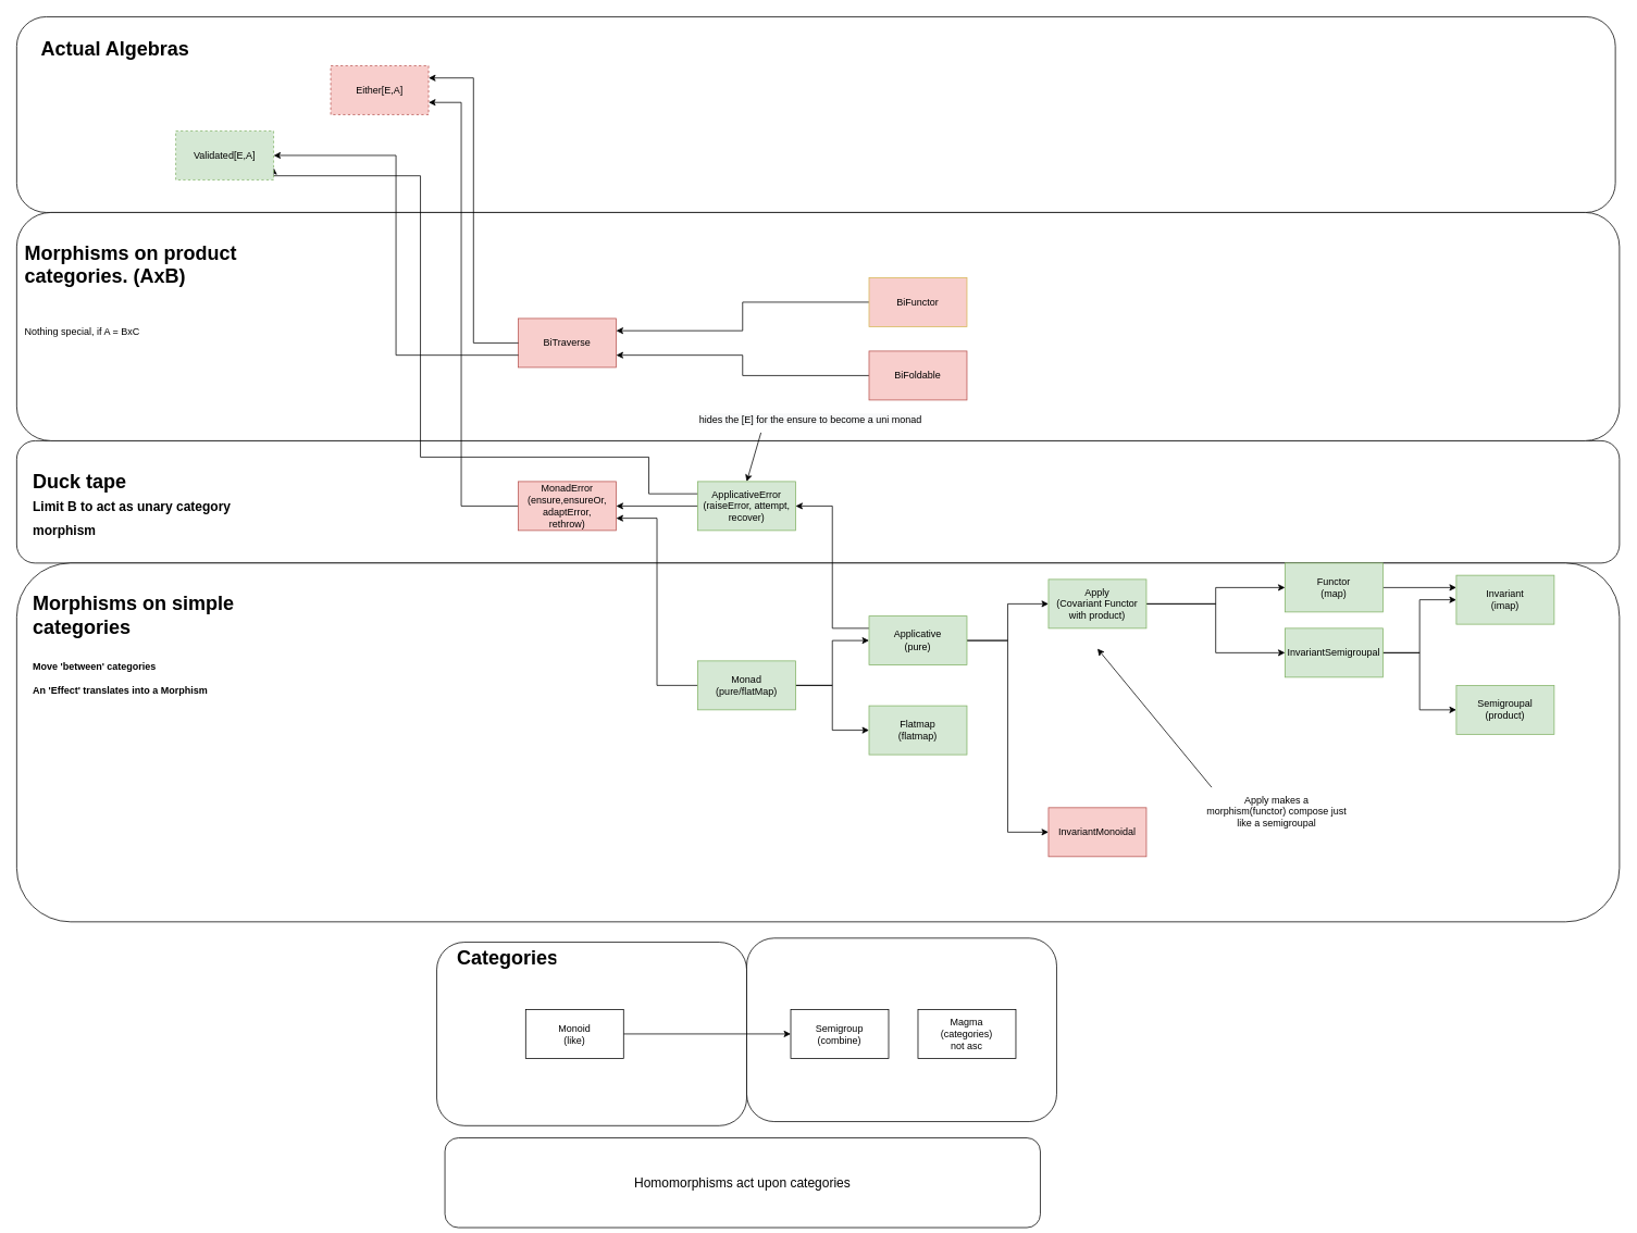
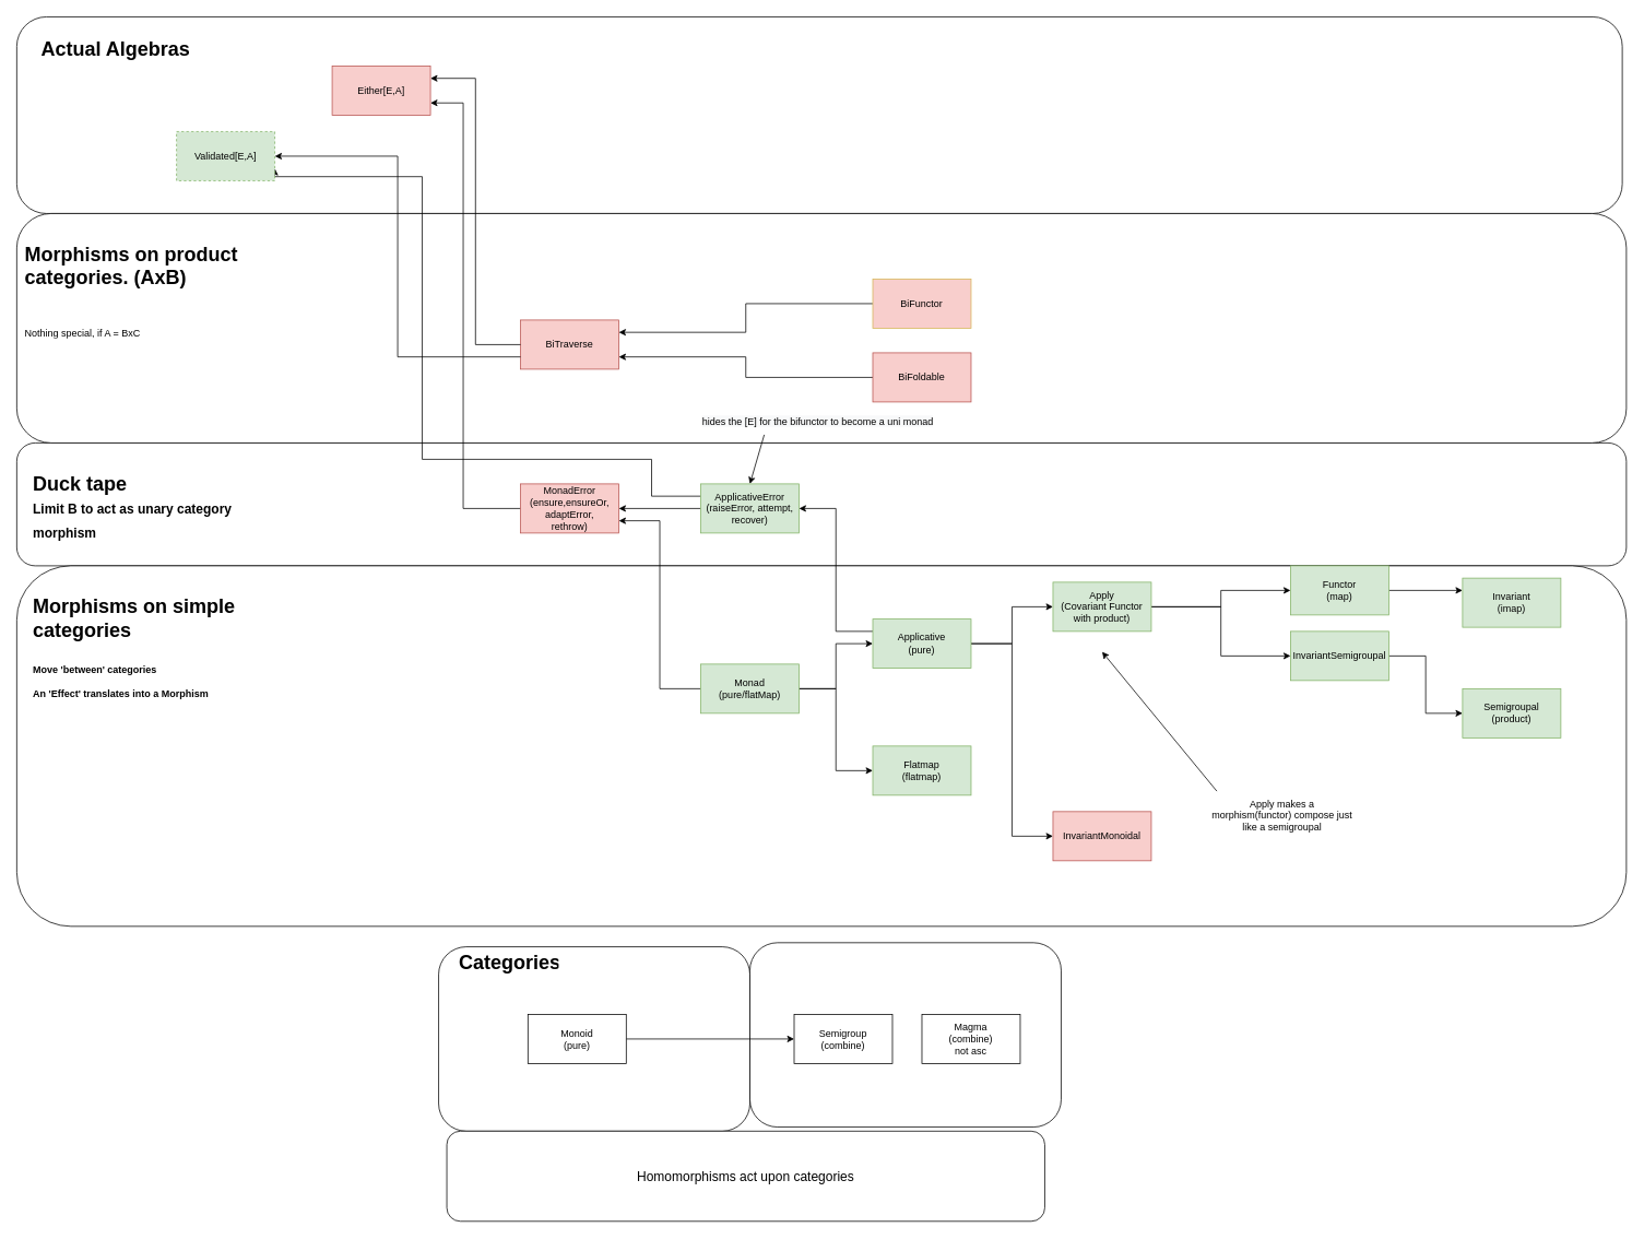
  <mxCell id="0" />
  <mxCell id="1" parent="0" />
  <mxCell id="2" value="" style="rounded=1;whiteSpace=wrap;html=1;" parent="1" vertex="1"><mxGeometry x="20" y="540" width="1965" height="150" as="geometry" /></mxCell>
  <mxCell id="3" value="" style="rounded=1;whiteSpace=wrap;html=1;" parent="1" vertex="1"><mxGeometry x="20" y="20" width="1960" height="240" as="geometry" /></mxCell>
  <mxCell id="4" value="" style="rounded=1;whiteSpace=wrap;html=1;" parent="1" vertex="1"><mxGeometry x="20" y="260" width="1965" height="280" as="geometry" /></mxCell>
  <mxCell id="5" value="" style="rounded=1;whiteSpace=wrap;html=1;fontSize=12;" parent="1" vertex="1"><mxGeometry x="915" y="1150" width="380" height="225" as="geometry" /></mxCell>
  <mxCell id="6" value="" style="rounded=1;whiteSpace=wrap;html=1;fontSize=12;" parent="1" vertex="1"><mxGeometry x="535" y="1155" width="380" height="225" as="geometry" /></mxCell>
  <mxCell id="7" value="" style="rounded=1;whiteSpace=wrap;html=1;fontSize=12;" parent="1" vertex="1"><mxGeometry x="20" y="690" width="1965" height="440" as="geometry" /></mxCell>
  <mxCell id="8" style="edgeStyle=orthogonalEdgeStyle;rounded=0;orthogonalLoop=1;jettySize=auto;html=1;exitX=1;exitY=0.5;exitDx=0;exitDy=0;entryX=0;entryY=0.5;entryDx=0;entryDy=0;" parent="1" source="11" target="17" edge="1"><mxGeometry relative="1" as="geometry" /></mxCell>
  <mxCell id="9" style="edgeStyle=orthogonalEdgeStyle;rounded=0;orthogonalLoop=1;jettySize=auto;html=1;exitX=1;exitY=0.5;exitDx=0;exitDy=0;entryX=0;entryY=0.5;entryDx=0;entryDy=0;" parent="1" source="11" target="18" edge="1"><mxGeometry relative="1" as="geometry" /></mxCell>
  <mxCell id="10" style="edgeStyle=orthogonalEdgeStyle;rounded=0;orthogonalLoop=1;jettySize=auto;html=1;exitX=0;exitY=0.5;exitDx=0;exitDy=0;entryX=1;entryY=0.75;entryDx=0;entryDy=0;" parent="1" source="11" target="48" edge="1"><mxGeometry relative="1" as="geometry" /></mxCell>
  <mxCell id="11" value="Monad&lt;br&gt;(pure/flatMap)" style="rounded=0;whiteSpace=wrap;html=1;fillColor=#d5e8d4;strokeColor=#82b366;" parent="1" vertex="1"><mxGeometry x="855" y="810" width="120" height="60" as="geometry" /></mxCell>
  <mxCell id="12" style="edgeStyle=orthogonalEdgeStyle;rounded=0;orthogonalLoop=1;jettySize=auto;html=1;exitX=1;exitY=0.5;exitDx=0;exitDy=0;entryX=0;entryY=0.25;entryDx=0;entryDy=0;" parent="1" source="13" target="33" edge="1"><mxGeometry relative="1" as="geometry" /></mxCell>
  <mxCell id="13" value="Functor&lt;br&gt;(map)" style="rounded=0;whiteSpace=wrap;html=1;fillColor=#d5e8d4;strokeColor=#82b366;" parent="1" vertex="1"><mxGeometry x="1575" y="690" width="120" height="60" as="geometry" /></mxCell>
  <mxCell id="14" style="edgeStyle=orthogonalEdgeStyle;rounded=0;orthogonalLoop=1;jettySize=auto;html=1;exitX=1;exitY=0.5;exitDx=0;exitDy=0;entryX=0;entryY=0.5;entryDx=0;entryDy=0;" parent="1" source="17" target="27" edge="1"><mxGeometry relative="1" as="geometry" /></mxCell>
  <mxCell id="15" style="edgeStyle=orthogonalEdgeStyle;rounded=0;orthogonalLoop=1;jettySize=auto;html=1;exitX=1;exitY=0.5;exitDx=0;exitDy=0;entryX=0;entryY=0.5;entryDx=0;entryDy=0;" parent="1" source="17" target="28" edge="1"><mxGeometry relative="1" as="geometry" /></mxCell>
  <mxCell id="16" style="edgeStyle=orthogonalEdgeStyle;rounded=0;orthogonalLoop=1;jettySize=auto;html=1;exitX=0;exitY=0.25;exitDx=0;exitDy=0;entryX=1;entryY=0.5;entryDx=0;entryDy=0;" parent="1" source="17" target="44" edge="1"><mxGeometry relative="1" as="geometry" /></mxCell>
  <mxCell id="17" value="Applicative&lt;br&gt;(pure)" style="rounded=0;whiteSpace=wrap;html=1;fillColor=#d5e8d4;strokeColor=#82b366;" parent="1" vertex="1"><mxGeometry x="1065" y="755" width="120" height="60" as="geometry" /></mxCell>
- <mxCell id="18" value="Flatmap&lt;br&gt;(flatmap)" style="rounded=0;whiteSpace=wrap;html=1;fillColor=#d5e8d4;strokeColor=#82b366;" parent="1" vertex="1"><mxGeometry x="1065" y="865" width="120" height="60" as="geometry" /></mxCell>
+ <mxCell id="18" value="Flatmap&lt;br&gt;(flatmap)" style="rounded=0;whiteSpace=wrap;html=1;fillColor=#d5e8d4;strokeColor=#82b366;" parent="1" vertex="1"><mxGeometry x="1065" y="910" width="120" height="60" as="geometry" /></mxCell>
  <mxCell id="19" style="edgeStyle=orthogonalEdgeStyle;rounded=0;orthogonalLoop=1;jettySize=auto;html=1;exitX=1;exitY=0.5;exitDx=0;exitDy=0;entryX=0;entryY=0.5;entryDx=0;entryDy=0;" parent="1" source="20" target="21" edge="1"><mxGeometry relative="1" as="geometry" /></mxCell>
- <mxCell id="20" value="Monoid&lt;br&gt;(like)" style="rounded=0;whiteSpace=wrap;html=1;" parent="1" vertex="1"><mxGeometry x="644" y="1237.5" width="120" height="60" as="geometry" /></mxCell>
+ <mxCell id="20" value="Monoid&lt;br&gt;(pure)" style="rounded=0;whiteSpace=wrap;html=1;" parent="1" vertex="1"><mxGeometry x="644" y="1237.5" width="120" height="60" as="geometry" /></mxCell>
  <mxCell id="21" value="Semigroup&lt;br&gt;(combine)" style="rounded=0;whiteSpace=wrap;html=1;" parent="1" vertex="1"><mxGeometry x="969" y="1237.5" width="120" height="60" as="geometry" /></mxCell>
  <mxCell id="22" value="&lt;h1&gt;&lt;font style=&quot;font-size: 24px;&quot;&gt;Morphisms on simple categories&lt;br&gt;&lt;/font&gt;&lt;/h1&gt;&lt;h1&gt;&lt;font style=&quot;font-size: 12px;&quot;&gt;Move 'between' categories&lt;br&gt;An 'Effect' translates into a Morphism&lt;br&gt;&lt;/font&gt;&lt;/h1&gt;" style="text;html=1;strokeColor=none;fillColor=none;spacing=5;spacingTop=-20;whiteSpace=wrap;overflow=hidden;rounded=0;" parent="1" vertex="1"><mxGeometry x="35" y="720" width="290" height="150" as="geometry" /></mxCell>
  <mxCell id="23" value="&lt;h1&gt;&lt;font style=&quot;&quot;&gt;Categories&lt;/font&gt;&lt;font style=&quot;font-size: 12px;&quot;&gt;&lt;br&gt;&lt;/font&gt;&lt;/h1&gt;" style="text;html=1;strokeColor=none;fillColor=none;spacing=5;spacingTop=-20;whiteSpace=wrap;overflow=hidden;rounded=0;" parent="1" vertex="1"><mxGeometry y="1155" width="130" height="60" as="geometry" x="555" /></mxCell>
- <mxCell id="24" value="&lt;font size=&quot;3&quot;&gt;Homomorphisms act upon categories&lt;/font&gt;" style="rounded=1;whiteSpace=wrap;html=1;fontSize=12;" parent="1" vertex="1"><mxGeometry x="545" y="1395" width="730" height="110" as="geometry" /></mxCell>
+ <mxCell id="24" value="&lt;font size=&quot;3&quot;&gt;Homomorphisms act upon categories&lt;/font&gt;" style="rounded=1;whiteSpace=wrap;html=1;fontSize=12;" parent="1" vertex="1"><mxGeometry x="545" y="1380" width="730" height="110" as="geometry" /></mxCell>
  <mxCell id="25" style="edgeStyle=orthogonalEdgeStyle;rounded=0;orthogonalLoop=1;jettySize=auto;html=1;exitX=1;exitY=0.5;exitDx=0;exitDy=0;" parent="1" source="27" target="13" edge="1"><mxGeometry relative="1" as="geometry" /></mxCell>
  <mxCell id="26" style="edgeStyle=orthogonalEdgeStyle;rounded=0;orthogonalLoop=1;jettySize=auto;html=1;exitX=1;exitY=0.5;exitDx=0;exitDy=0;entryX=0;entryY=0.5;entryDx=0;entryDy=0;" parent="1" source="27" target="31" edge="1"><mxGeometry relative="1" as="geometry" /></mxCell>
  <mxCell id="27" value="Apply&lt;br&gt;(Covariant Functor with product)" style="rounded=0;whiteSpace=wrap;html=1;fillColor=#d5e8d4;strokeColor=#82b366;" parent="1" vertex="1"><mxGeometry x="1285" y="710" width="120" height="60" as="geometry" /></mxCell>
  <mxCell id="28" value="InvariantMonoidal" style="rounded=0;whiteSpace=wrap;html=1;fillColor=#f8cecc;strokeColor=#b85450;" parent="1" vertex="1"><mxGeometry x="1285" y="990" width="120" height="60" as="geometry" /></mxCell>
  <mxCell id="29" style="edgeStyle=orthogonalEdgeStyle;rounded=0;orthogonalLoop=1;jettySize=auto;html=1;exitX=1;exitY=0.5;exitDx=0;exitDy=0;entryX=0;entryY=0.5;entryDx=0;entryDy=0;" parent="1" source="31" target="32" edge="1"><mxGeometry relative="1" as="geometry" /></mxCell>
- <mxCell id="30" style="edgeStyle=orthogonalEdgeStyle;rounded=0;orthogonalLoop=1;jettySize=auto;html=1;exitX=1;exitY=0.5;exitDx=0;exitDy=0;entryX=0;entryY=0.5;entryDx=0;entryDy=0;" parent="1" source="31" target="33" edge="1"><mxGeometry relative="1" as="geometry" /></mxCell>
  <mxCell id="31" value="InvariantSemigroupal&lt;br&gt;" style="rounded=0;whiteSpace=wrap;html=1;fillColor=#d5e8d4;strokeColor=#82b366;" parent="1" vertex="1"><mxGeometry x="1575" y="770" width="120" height="60" as="geometry" /></mxCell>
  <mxCell id="32" value="Semigroupal (product)" style="rounded=0;whiteSpace=wrap;html=1;fillColor=#d5e8d4;strokeColor=#82b366;" parent="1" vertex="1"><mxGeometry x="1785" y="840" width="120" height="60" as="geometry" /></mxCell>
  <mxCell id="33" value="Invariant &lt;br&gt;(imap)" style="rounded=0;whiteSpace=wrap;html=1;fillColor=#d5e8d4;strokeColor=#82b366;" parent="1" vertex="1"><mxGeometry x="1785" y="705" width="120" height="60" as="geometry" /></mxCell>
- <mxCell id="34" value="Magma&lt;br&gt;(categories)&lt;br&gt;not asc" style="rounded=0;whiteSpace=wrap;html=1;" parent="1" vertex="1"><mxGeometry x="1125" y="1237.5" width="120" height="60" as="geometry" /></mxCell>
+ <mxCell id="34" value="Magma&lt;br&gt;(combine)&lt;br&gt;not asc" style="rounded=0;whiteSpace=wrap;html=1;" parent="1" vertex="1"><mxGeometry x="1125" y="1237.5" width="120" height="60" as="geometry" /></mxCell>
  <mxCell id="35" style="edgeStyle=orthogonalEdgeStyle;rounded=0;orthogonalLoop=1;jettySize=auto;html=1;exitX=0;exitY=0.5;exitDx=0;exitDy=0;entryX=1;entryY=0.25;entryDx=0;entryDy=0;fontSize=24;" parent="1" source="36" target="39" edge="1"><mxGeometry relative="1" as="geometry" /></mxCell>
  <mxCell id="36" value="BiFunctor" style="rounded=0;whiteSpace=wrap;html=1;fillColor=#f8cecc;strokeColor=#d6b656;" parent="1" vertex="1"><mxGeometry x="1065" y="340" width="120" height="60" as="geometry" /></mxCell>
  <mxCell id="37" style="edgeStyle=orthogonalEdgeStyle;rounded=0;orthogonalLoop=1;jettySize=auto;html=1;exitX=0;exitY=0.5;exitDx=0;exitDy=0;entryX=1;entryY=0.75;entryDx=0;entryDy=0;fontSize=24;" parent="1" source="38" target="39" edge="1"><mxGeometry relative="1" as="geometry" /></mxCell>
  <mxCell id="38" value="BiFoldable" style="rounded=0;whiteSpace=wrap;html=1;fillColor=#f8cecc;strokeColor=#b85450;" parent="1" vertex="1"><mxGeometry x="1065" y="430" width="120" height="60" as="geometry" /></mxCell>
  <mxCell id="39" value="BiTraverse" style="rounded=0;whiteSpace=wrap;html=1;fillColor=#f8cecc;strokeColor=#b85450;" parent="1" vertex="1"><mxGeometry x="635" y="390" width="120" height="60" as="geometry" /></mxCell>
  <mxCell id="40" style="edgeStyle=orthogonalEdgeStyle;rounded=0;orthogonalLoop=1;jettySize=auto;html=1;exitX=0;exitY=0.5;exitDx=0;exitDy=0;entryX=1;entryY=0.25;entryDx=0;entryDy=0;fontSize=24;" parent="1" source="39" target="51" edge="1"><mxGeometry relative="1" as="geometry"><mxPoint x="635" y="410" as="sourcePoint" /></mxGeometry></mxCell>
  <mxCell id="41" style="edgeStyle=orthogonalEdgeStyle;rounded=0;orthogonalLoop=1;jettySize=auto;html=1;exitX=0;exitY=0.75;exitDx=0;exitDy=0;entryX=1;entryY=0.5;entryDx=0;entryDy=0;fontSize=12;" parent="1" source="39" target="53" edge="1"><mxGeometry relative="1" as="geometry"><mxPoint x="635" y="425" as="sourcePoint" /></mxGeometry></mxCell>
  <mxCell id="42" style="edgeStyle=orthogonalEdgeStyle;rounded=0;orthogonalLoop=1;jettySize=auto;html=1;exitX=0;exitY=0.5;exitDx=0;exitDy=0;entryX=1;entryY=0.5;entryDx=0;entryDy=0;" parent="1" source="44" target="48" edge="1"><mxGeometry relative="1" as="geometry" /></mxCell>
  <mxCell id="43" style="edgeStyle=orthogonalEdgeStyle;rounded=0;orthogonalLoop=1;jettySize=auto;html=1;exitX=0;exitY=0.25;exitDx=0;exitDy=0;entryX=1;entryY=0.75;entryDx=0;entryDy=0;fontSize=12;" parent="1" source="44" target="53" edge="1"><mxGeometry relative="1" as="geometry"><Array as="points"><mxPoint x="795" y="605" /><mxPoint x="795" y="560" /><mxPoint x="515" y="560" /><mxPoint x="515" y="215" /></Array></mxGeometry></mxCell>
  <mxCell id="44" value="ApplicativeError&lt;br&gt;(raiseError, attempt, recover)&lt;br&gt;" style="rounded=0;whiteSpace=wrap;html=1;fillColor=#d5e8d4;strokeColor=#82b366;" parent="1" vertex="1"><mxGeometry x="855" y="590" width="120" height="60" as="geometry" /></mxCell>
- <mxCell id="45" value="&lt;meta charset=&quot;utf-8&quot;&gt;&lt;span style=&quot;color: rgb(0, 0, 0); font-family: Helvetica; font-size: 12px; font-style: normal; font-variant-ligatures: normal; font-variant-caps: normal; font-weight: 400; letter-spacing: normal; orphans: 2; text-align: center; text-indent: 0px; text-transform: none; widows: 2; word-spacing: 0px; -webkit-text-stroke-width: 0px; background-color: rgb(248, 249, 250); text-decoration-thickness: initial; text-decoration-style: initial; text-decoration-color: initial; float: none; display: inline !important;&quot;&gt;hides the [E] for the ensure to become a uni monad&lt;/span&gt;" style="text;whiteSpace=wrap;html=1;" parent="1" vertex="1"><mxGeometry x="855" y="500" width="310" height="30" as="geometry" /></mxCell>
+ <mxCell id="45" value="&lt;meta charset=&quot;utf-8&quot;&gt;&lt;span style=&quot;color: rgb(0, 0, 0); font-family: Helvetica; font-size: 12px; font-style: normal; font-variant-ligatures: normal; font-variant-caps: normal; font-weight: 400; letter-spacing: normal; orphans: 2; text-align: center; text-indent: 0px; text-transform: none; widows: 2; word-spacing: 0px; -webkit-text-stroke-width: 0px; background-color: rgb(248, 249, 250); text-decoration-thickness: initial; text-decoration-style: initial; text-decoration-color: initial; float: none; display: inline !important;&quot;&gt;hides the [E] for the bifunctor to become a uni monad&lt;/span&gt;" style="text;whiteSpace=wrap;html=1;" parent="1" vertex="1"><mxGeometry x="855" y="500" width="310" height="30" as="geometry" /></mxCell>
  <mxCell id="46" value="" style="endArrow=classic;html=1;rounded=0;entryX=0.5;entryY=0;entryDx=0;entryDy=0;exitX=0.25;exitY=1;exitDx=0;exitDy=0;" parent="1" source="45" target="44" edge="1"><mxGeometry width="50" height="50" relative="1" as="geometry"><mxPoint x="745" y="430" as="sourcePoint" /><mxPoint x="795" y="380" as="targetPoint" /></mxGeometry></mxCell>
  <mxCell id="47" style="edgeStyle=orthogonalEdgeStyle;rounded=0;orthogonalLoop=1;jettySize=auto;html=1;exitX=0;exitY=0.5;exitDx=0;exitDy=0;entryX=1;entryY=0.75;entryDx=0;entryDy=0;fontSize=24;" parent="1" source="48" target="51" edge="1"><mxGeometry relative="1" as="geometry"><Array as="points"><mxPoint x="565" y="620" /><mxPoint x="565" y="125" /></Array></mxGeometry></mxCell>
  <mxCell id="48" value="MonadError&lt;br&gt;(ensure,ensureOr,&lt;br&gt;adaptError,&lt;br&gt;rethrow)" style="rounded=0;whiteSpace=wrap;html=1;fillColor=#f8cecc;strokeColor=#b85450;" parent="1" vertex="1"><mxGeometry x="635" y="590" width="120" height="60" as="geometry" /></mxCell>
  <mxCell id="49" value="&lt;h1&gt;Morphisms on product categories. (AxB)&lt;br&gt;&lt;br&gt;&lt;/h1&gt;&lt;div&gt;Nothing special, if A = BxC&lt;/div&gt;" style="text;html=1;strokeColor=none;fillColor=none;spacing=5;spacingTop=-20;whiteSpace=wrap;overflow=hidden;rounded=0;" parent="1" vertex="1"><mxGeometry x="25" y="290" width="290" height="140" as="geometry" /></mxCell>
  <mxCell id="50" value="&lt;h1&gt;&lt;font style=&quot;font-size: 24px;&quot;&gt;Actual Algebras&lt;/font&gt;&lt;/h1&gt;" style="text;html=1;strokeColor=none;fillColor=none;spacing=5;spacingTop=-20;whiteSpace=wrap;overflow=hidden;rounded=0;" parent="1" vertex="1"><mxGeometry x="45" y="40" width="290" height="110" as="geometry" /></mxCell>
- <mxCell id="51" value="Either[E,A]" style="rounded=0;whiteSpace=wrap;html=1;fillColor=#f8cecc;strokeColor=#b85450;dashed=1;" parent="1" vertex="1"><mxGeometry x="405" y="80" width="120" height="60" as="geometry" /></mxCell>
+ <mxCell id="51" value="Either[E,A]" style="rounded=0;whiteSpace=wrap;html=1;fillColor=#f8cecc;strokeColor=#b85450;" parent="1" vertex="1"><mxGeometry x="405" y="80" width="120" height="60" as="geometry" /></mxCell>
  <mxCell id="52" value="&lt;h1&gt;Duck tape&lt;br&gt;&lt;font size=&quot;3&quot;&gt;Limit B to act as unary category morphism&lt;/font&gt;&lt;/h1&gt;" style="text;html=1;strokeColor=none;fillColor=none;spacing=5;spacingTop=-20;whiteSpace=wrap;overflow=hidden;rounded=0;" parent="1" vertex="1"><mxGeometry x="35" y="570" width="290" height="100" as="geometry" /></mxCell>
  <mxCell id="53" value="Validated[E,A]" style="rounded=0;whiteSpace=wrap;html=1;fillColor=#d5e8d4;strokeColor=#82b366;dashed=1;" parent="1" vertex="1"><mxGeometry x="215" y="160" width="120" height="60" as="geometry" /></mxCell>
  <mxCell id="54" value="Apply makes a morphism(functor) compose just like a semigroupal" style="text;html=1;strokeColor=none;fillColor=none;align=center;verticalAlign=middle;whiteSpace=wrap;rounded=0;fontSize=12;" parent="1" vertex="1"><mxGeometry x="1475" y="950" width="180" height="90" as="geometry" /></mxCell>
  <mxCell id="55" value="" style="endArrow=classic;html=1;rounded=0;fontSize=12;" parent="1" edge="1"><mxGeometry width="50" height="50" relative="1" as="geometry"><mxPoint x="1485" y="965" as="sourcePoint" /><mxPoint x="1345" y="795" as="targetPoint" /></mxGeometry></mxCell>
